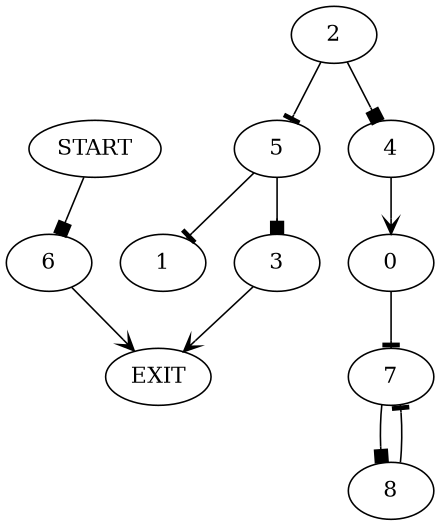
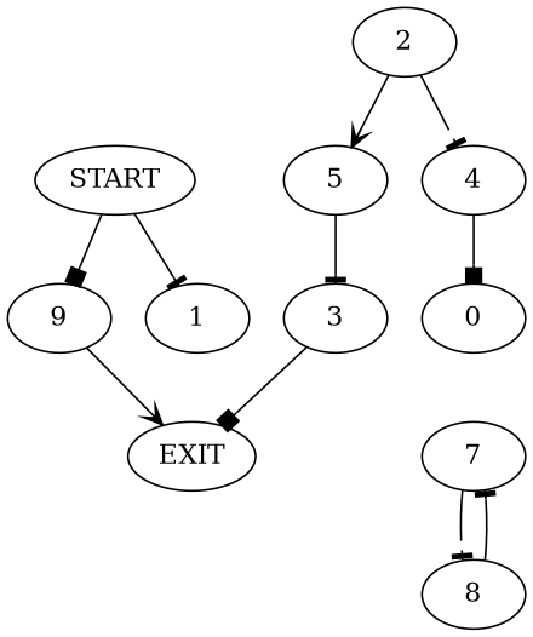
  digraph {
    edge [arrowhead=tee]
    n1 [label=START]
    1
-   9 [label=6]
+   9
    n4 [label=EXIT]
    2
    4
    5
    3
    n9 [label=0]
    7
    8
-   5 -> 1
+   n1 -> 1
    n1 -> 9 [arrowhead=box]
    9 -> n4 [arrowhead=vee]
-   2 -> 4 [arrowhead=box]
-   2 -> 5
-   4 -> n9 [arrowhead=vee]
-   5 -> 3 [arrowhead=box]
-   3 -> n4 [arrowhead=vee]
-   n9 -> 7
-   7 -> 8 [arrowhead=box]
+   2 -> 4
+   2 -> 5 [arrowhead=vee]
+   4 -> n9 [arrowhead=box]
+   5 -> 3
+   3 -> n4 [arrowhead=box]
+   7 -> 8
    8 -> 7
  }
